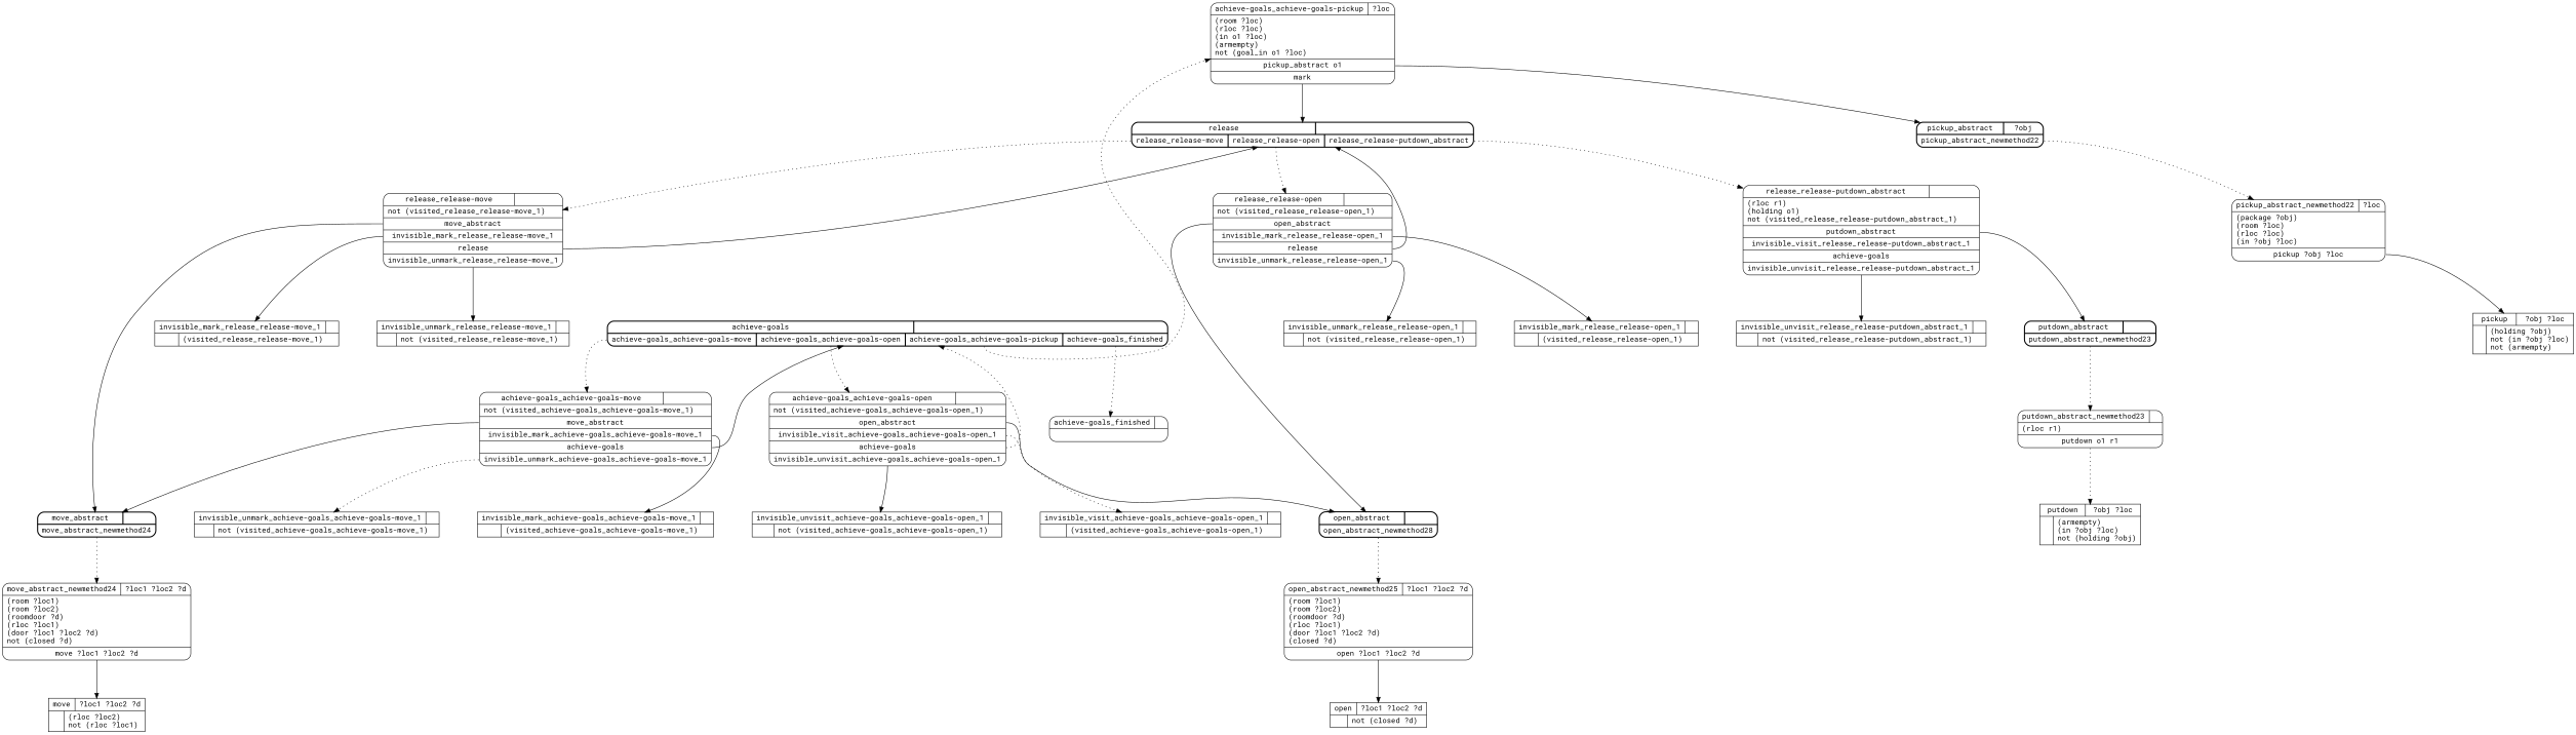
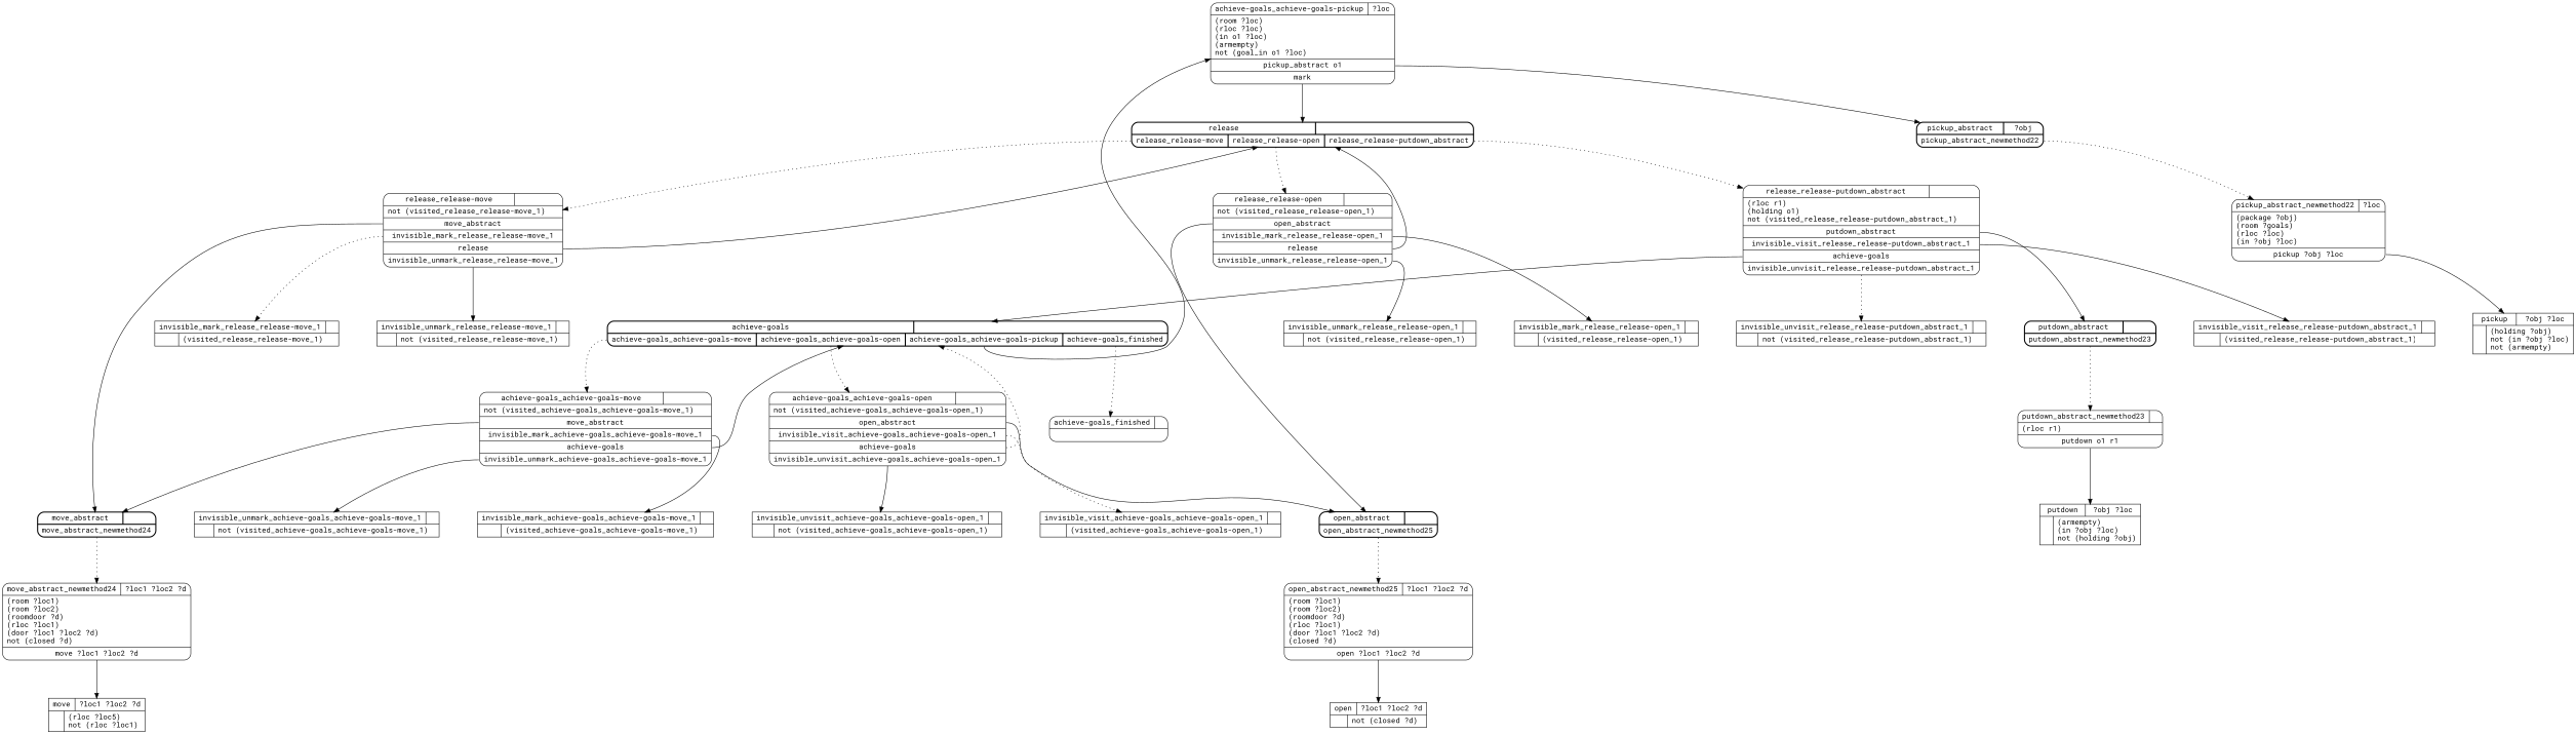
  digraph {
    fontname="Roboto Mono"
    nodesep=1
    ranksep=1
    node [fontname="Roboto Mono" shape=Mrecord]
    edge [fontname="Roboto Mono" tailport=0]
    pickup [label="{{\N|?obj ?loc}|{|(holding ?obj)\lnot (in ?obj ?loc)\lnot (armempty)\l}}" shape=record]
    putdown [label="{{\N|?obj ?loc}|{|(armempty)\l(in ?obj ?loc)\lnot (holding ?obj)\l}}" shape=record]
-   move [label="{{\N|?loc1 ?loc2 ?d}|{|(rloc ?loc2)\lnot (rloc ?loc1)\l}}" shape=record]
+   move [label="{{\N|?loc1 ?loc2 ?d}|{|(rloc ?loc5)\lnot (rloc ?loc1)\l}}" shape=record]
    open [label="{{\N|?loc1 ?loc2 ?d}|{|not (closed ?d)\l}}" shape=record]
    "invisible_mark_achieve-goals_achieve-goals-move_1" [label="{{\N|}|{|(visited_achieve-goals_achieve-goals-move_1)\l}}" shape=record]
    "invisible_unmark_achieve-goals_achieve-goals-move_1" [label="{{\N|}|{|not (visited_achieve-goals_achieve-goals-move_1)\l}}" shape=record]
    "invisible_visit_achieve-goals_achieve-goals-open_1" [label="{{\N|}|{|(visited_achieve-goals_achieve-goals-open_1)\l}}" shape=record]
    "invisible_unvisit_achieve-goals_achieve-goals-open_1" [label="{{\N|}|{|not (visited_achieve-goals_achieve-goals-open_1)\l}}" shape=record]
    "invisible_mark_release_release-move_1" [label="{{\N|}|{|(visited_release_release-move_1)\l}}" shape=record]
    "invisible_unmark_release_release-move_1" [label="{{\N|}|{|not (visited_release_release-move_1)\l}}" shape=record]
    "invisible_mark_release_release-open_1" [label="{{\N|}|{|(visited_release_release-open_1)\l}}" shape=record]
    "invisible_unmark_release_release-open_1" [label="{{\N|}|{|not (visited_release_release-open_1)\l}}" shape=record]
+   "invisible_visit_release_release-putdown_abstract_1" [label="{{\N|}|{|(visited_release_release-putdown_abstract_1)\l}}" shape=record]
    "invisible_unvisit_release_release-putdown_abstract_1" [label="{{\N|}|{|not (visited_release_release-putdown_abstract_1)\l}}" shape=record]
    "achieve-goals" [label="{{\N|}|{<0>achieve-goals_achieve-goals-move|<1>achieve-goals_achieve-goals-open|<2>achieve-goals_achieve-goals-pickup|<3>achieve-goals_finished}}" style=bold]
    "achieve-goals_achieve-goals-move" [label="{{\N|}|not (visited_achieve-goals_achieve-goals-move_1)\l|<0>move_abstract|<1>invisible_mark_achieve-goals_achieve-goals-move_1|<2>achieve-goals|<3>invisible_unmark_achieve-goals_achieve-goals-move_1}"]
    "achieve-goals_achieve-goals-open" [label="{{\N|}|not (visited_achieve-goals_achieve-goals-open_1)\l|<0>open_abstract|<1>invisible_visit_achieve-goals_achieve-goals-open_1|<2>achieve-goals|<3>invisible_unvisit_achieve-goals_achieve-goals-open_1}"]
    "achieve-goals_achieve-goals-pickup" [label="{{\N|?loc}|(room ?loc)\l(rloc ?loc)\l(in o1 ?loc)\l(armempty)\lnot (goal_in o1 ?loc)\l|<0>pickup_abstract o1|<1>mark}"]
    "achieve-goals_finished" [label="{{\N|}|}"]
    move_abstract [label="{{\N|}|{<0>move_abstract_newmethod24}}" style=bold]
-   open_abstract [label="{{\N|}|{<0>open_abstract_newmethod28}}" style=bold]
+   open_abstract [label="{{\N|}|{<0>open_abstract_newmethod25}}" style=bold]
    pickup_abstract [label="{{\N|?obj}|{<0>pickup_abstract_newmethod22}}" style=bold]
    release [label="{{\N|}|{<0>release_release-move|<1>release_release-open|<2>release_release-putdown_abstract}}" style=bold]
    move_abstract_newmethod24 [label="{{\N|?loc1 ?loc2 ?d}|(room ?loc1)\l(room ?loc2)\l(roomdoor ?d)\l(rloc ?loc1)\l(door ?loc1 ?loc2 ?d)\lnot (closed ?d)\l|<0>move ?loc1 ?loc2 ?d}"]
    open_abstract_newmethod25 [label="{{\N|?loc1 ?loc2 ?d}|(room ?loc1)\l(room ?loc2)\l(roomdoor ?d)\l(rloc ?loc1)\l(door ?loc1 ?loc2 ?d)\l(closed ?d)\l|<0>open ?loc1 ?loc2 ?d}"]
-   pickup_abstract_newmethod22 [label="{{\N|?loc}|(package ?obj)\l(room ?loc)\l(rloc ?loc)\l(in ?obj ?loc)\l|<0>pickup ?obj ?loc}"]
+   pickup_abstract_newmethod22 [label="{{\N|?loc}|(package ?obj)\l(room ?goals)\l(rloc ?loc)\l(in ?obj ?loc)\l|<0>pickup ?obj ?loc}"]
    "release_release-move" [label="{{\N|}|not (visited_release_release-move_1)\l|<0>move_abstract|<1>invisible_mark_release_release-move_1|<2>release|<3>invisible_unmark_release_release-move_1}"]
    "release_release-open" [label="{{\N|}|not (visited_release_release-open_1)\l|<0>open_abstract|<1>invisible_mark_release_release-open_1|<2>release|<3>invisible_unmark_release_release-open_1}"]
    "release_release-putdown_abstract" [label="{{\N|}|(rloc r1)\l(holding o1)\lnot (visited_release_release-putdown_abstract_1)\l|<0>putdown_abstract|<1>invisible_visit_release_release-putdown_abstract_1|<2>achieve-goals|<3>invisible_unvisit_release_release-putdown_abstract_1}"]
    putdown_abstract [label="{{\N|}|{<0>putdown_abstract_newmethod23}}" style=bold]
    putdown_abstract_newmethod23 [label="{{\N|}|(rloc r1)\l|<0>putdown o1 r1}"]
    "achieve-goals" -> "achieve-goals_achieve-goals-move" [style=dotted]
    "achieve-goals" -> "achieve-goals_achieve-goals-open" [style=dotted tailport=1]
-   "achieve-goals" -> "achieve-goals_achieve-goals-pickup" [style=dotted tailport=2]
+   "achieve-goals" -> "achieve-goals_achieve-goals-pickup" [style=solid tailport=2]
    "achieve-goals" -> "achieve-goals_finished" [style=dotted tailport=3]
    "achieve-goals_achieve-goals-move" -> "invisible_mark_achieve-goals_achieve-goals-move_1" [tailport=1]
-   "achieve-goals_achieve-goals-move" -> "invisible_unmark_achieve-goals_achieve-goals-move_1" [tailport=3 style=dotted]
+   "achieve-goals_achieve-goals-move" -> "invisible_unmark_achieve-goals_achieve-goals-move_1" [tailport=3]
    "achieve-goals_achieve-goals-move" -> "achieve-goals" [tailport=2]
    "achieve-goals_achieve-goals-move" -> move_abstract
    "achieve-goals_achieve-goals-open" -> "invisible_visit_achieve-goals_achieve-goals-open_1" [style=dotted tailport=1]
    "achieve-goals_achieve-goals-open" -> "invisible_unvisit_achieve-goals_achieve-goals-open_1" [tailport=3]
    "achieve-goals_achieve-goals-open" -> "achieve-goals" [style=dotted tailport=2]
    "achieve-goals_achieve-goals-open" -> open_abstract
    "achieve-goals_achieve-goals-pickup" -> pickup_abstract
    "achieve-goals_achieve-goals-pickup" -> release [tailport=1]
    move_abstract -> move_abstract_newmethod24 [style=dotted]
    open_abstract -> open_abstract_newmethod25 [style=dotted]
    pickup_abstract -> pickup_abstract_newmethod22 [style=dotted]
    release -> "release_release-move" [style=dotted]
    release -> "release_release-open" [style=dotted tailport=1]
    release -> "release_release-putdown_abstract" [style=dotted tailport=2]
    move_abstract_newmethod24 -> move
    open_abstract_newmethod25 -> open
    pickup_abstract_newmethod22 -> pickup
-   "release_release-move" -> "invisible_mark_release_release-move_1" [tailport=1]
+   "release_release-move" -> "invisible_mark_release_release-move_1" [tailport=1 style=dotted]
    "release_release-move" -> "invisible_unmark_release_release-move_1" [tailport=3]
    "release_release-move" -> move_abstract
    "release_release-move" -> release [tailport=2]
    "release_release-open" -> "invisible_mark_release_release-open_1" [tailport=1]
    "release_release-open" -> "invisible_unmark_release_release-open_1" [tailport=3]
    "release_release-open" -> open_abstract
    "release_release-open" -> release [tailport=2]
-   "release_release-putdown_abstract" -> "invisible_unvisit_release_release-putdown_abstract_1" [tailport=3]
+   "release_release-putdown_abstract" -> "invisible_visit_release_release-putdown_abstract_1" [tailport=1]
+   "release_release-putdown_abstract" -> "invisible_unvisit_release_release-putdown_abstract_1" [tailport=3 style=dotted]
+   "release_release-putdown_abstract" -> "achieve-goals" [tailport=2]
    "release_release-putdown_abstract" -> putdown_abstract
    putdown_abstract -> putdown_abstract_newmethod23 [style=dotted]
-   putdown_abstract_newmethod23 -> putdown [style=dotted]
+   putdown_abstract_newmethod23 -> putdown
  }
